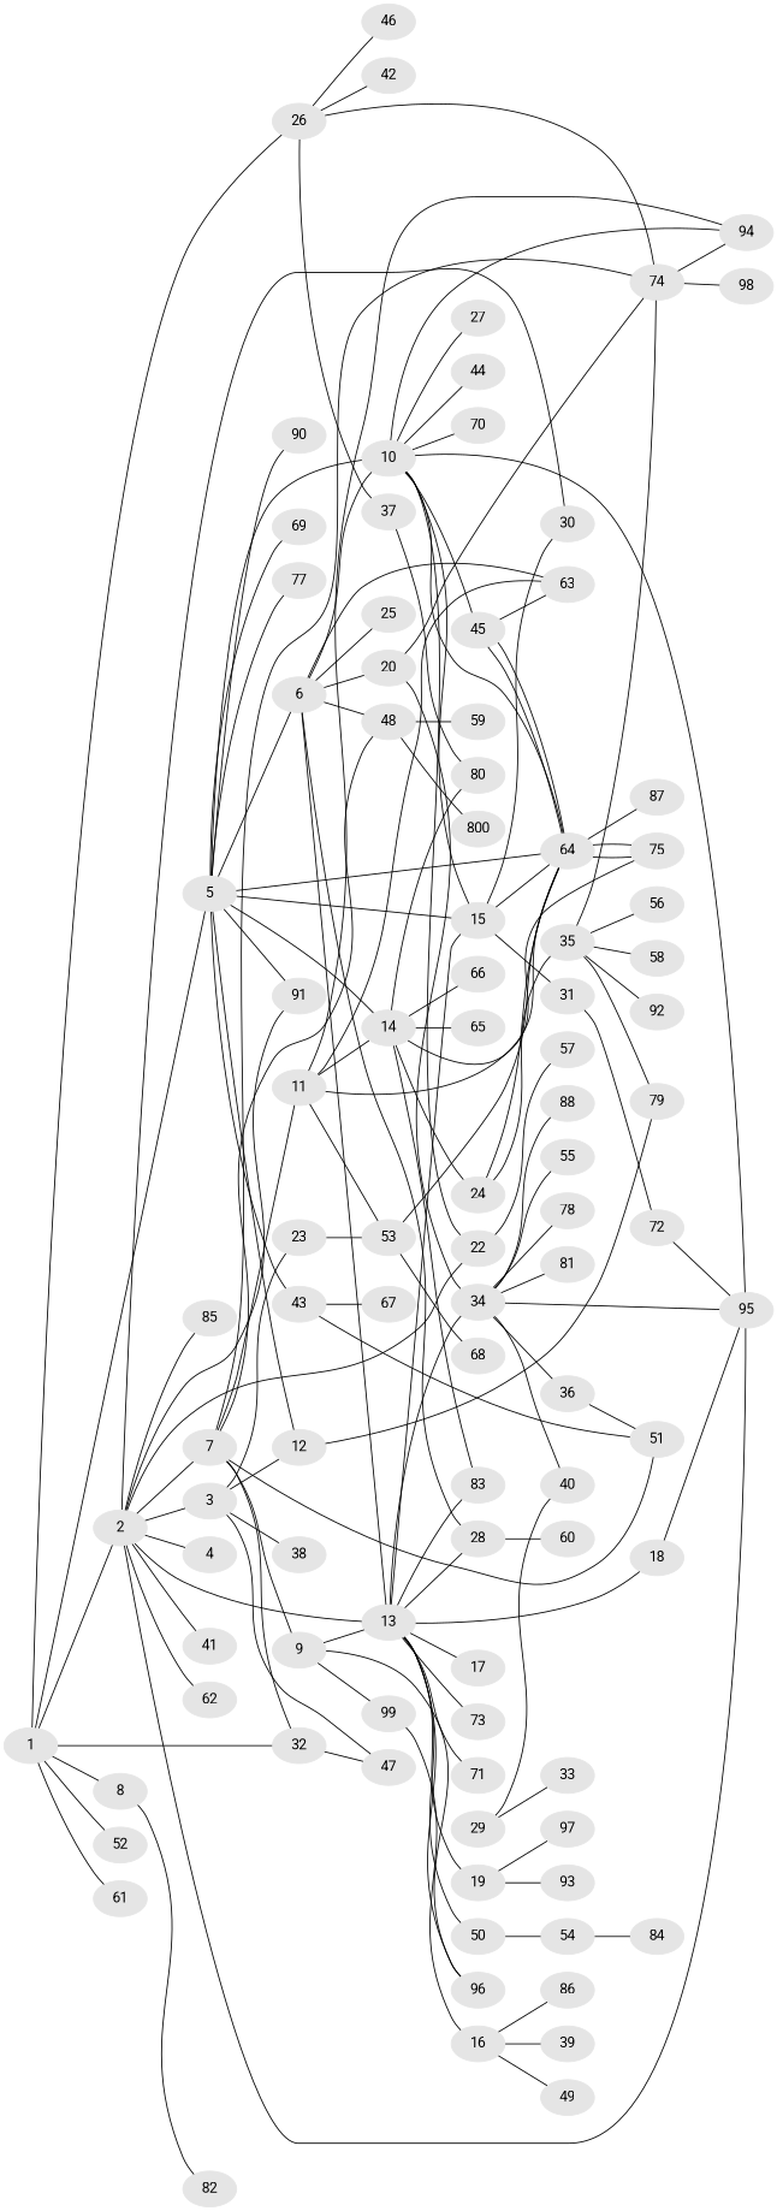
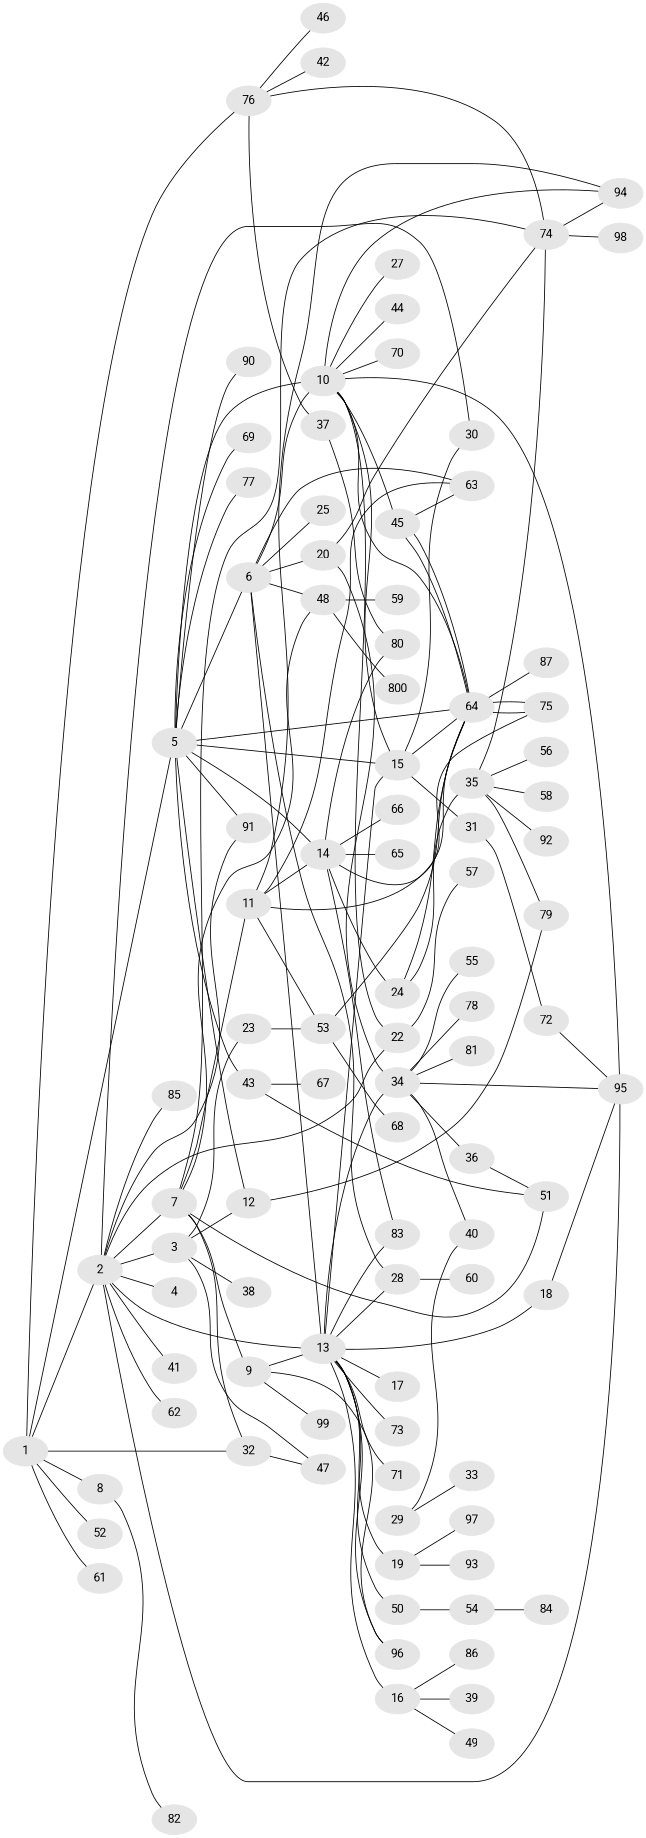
  graph {
    fontname=Roboto
    rankdir=LR
    node [color=gray90 fontname=Roboto style=filled]
    edge [fontname=Roboto]
    1
    2
    5
    8
-   26
+   26 [label=76]
    32
    52
    61
    3
    4
    7
    13
    22
    30
    41
    62
    85
    91
    95
    12
    6
    10
    14
    15
    43
    64
    69
    77
    90
    82
    74
    37
    42
    46
    47
    23
    38
    48
    9
    11
    51
    28
    96
    16
    17
    18
    19
    34
    50
    71
    73
    83
    57
    79
    53
    20
    25
    63
    27
    44
    45
    70
    94
    24
    65
    66
    75
    80
    31
    67
    87
    60
    59
    n74 [label=800]
    99
    98
    68
    39
    49
    86
    93
    97
    40
    36
    55
    78
    81
-   88
    54
    35
    72
    29
    33
    56
    58
    92
    84
    1 -- 2
    1 -- 5
    1 -- 8
    1 -- 26
    1 -- 32
    1 -- 52
    1 -- 61
    2 -- 3
    2 -- 4
    2 -- 7
    2 -- 13
    2 -- 22
    2 -- 30
    2 -- 41
    2 -- 62
    2 -- 85
    2 -- 91
    2 -- 95
    5 -- 91
    5 -- 12
    5 -- 6
    5 -- 10
    5 -- 14
    5 -- 15
    5 -- 43
    5 -- 64
    5 -- 69
    5 -- 77
    5 -- 90
    8 -- 82
    26 -- 74
    26 -- 37
    26 -- 42
    26 -- 46
    32 -- 47
    3 -- 12
    3 -- 47
    3 -- 23
    3 -- 38
    7 -- 32
    7 -- 74
    7 -- 48
    7 -- 9
    7 -- 11
    7 -- 51
    13 -- 15
    13 -- 28
    13 -- 96
-   99 -- 16
+   13 -- 16
    13 -- 17
    13 -- 18
    13 -- 19
    13 -- 34
    13 -- 50
    13 -- 71
    13 -- 73
    13 -- 83
    22 -- 57
    12 -- 79
    6 -- 13
    6 -- 10
    6 -- 48
    6 -- 28
    6 -- 20
    6 -- 25
    6 -- 63
    10 -- 22
    10 -- 95
    10 -- 15
    10 -- 64
    10 -- 27
    10 -- 44
    10 -- 45
    10 -- 70
    10 -- 94
    14 -- 83
    14 -- 24
    14 -- 65
    14 -- 66
    14 -- 75
    14 -- 80
    15 -- 30
    15 -- 64
    15 -- 31
    43 -- 51
    43 -- 67
    64 -- 75
    64 -- 75
    64 -- 87
    74 -- 94
    74 -- 98
    37 -- 80
    23 -- 53
    48 -- 59
    48 -- n74
    9 -- 13
    9 -- 96
    9 -- 99
    11 -- 14
    11 -- 64
    11 -- 53
    11 -- 63
    11 -- 94
    28 -- 60
    16 -- 39
    16 -- 49
    16 -- 86
    18 -- 95
    19 -- 93
    19 -- 97
    34 -- 95
    34 -- 40
    34 -- 36
    34 -- 55
    34 -- 78
    34 -- 81
-   34 -- 88
    50 -- 54
    53 -- 64
    53 -- 68
    20 -- 74
    20 -- 34
    45 -- 64
    45 -- 64
    45 -- 63
    24 -- 64
    24 -- 35
    31 -- 72
    36 -- 51
    54 -- 84
    35 -- 74
    35 -- 79
    35 -- 56
    35 -- 58
    35 -- 92
    72 -- 95
    29 -- 40
    29 -- 33
  }
